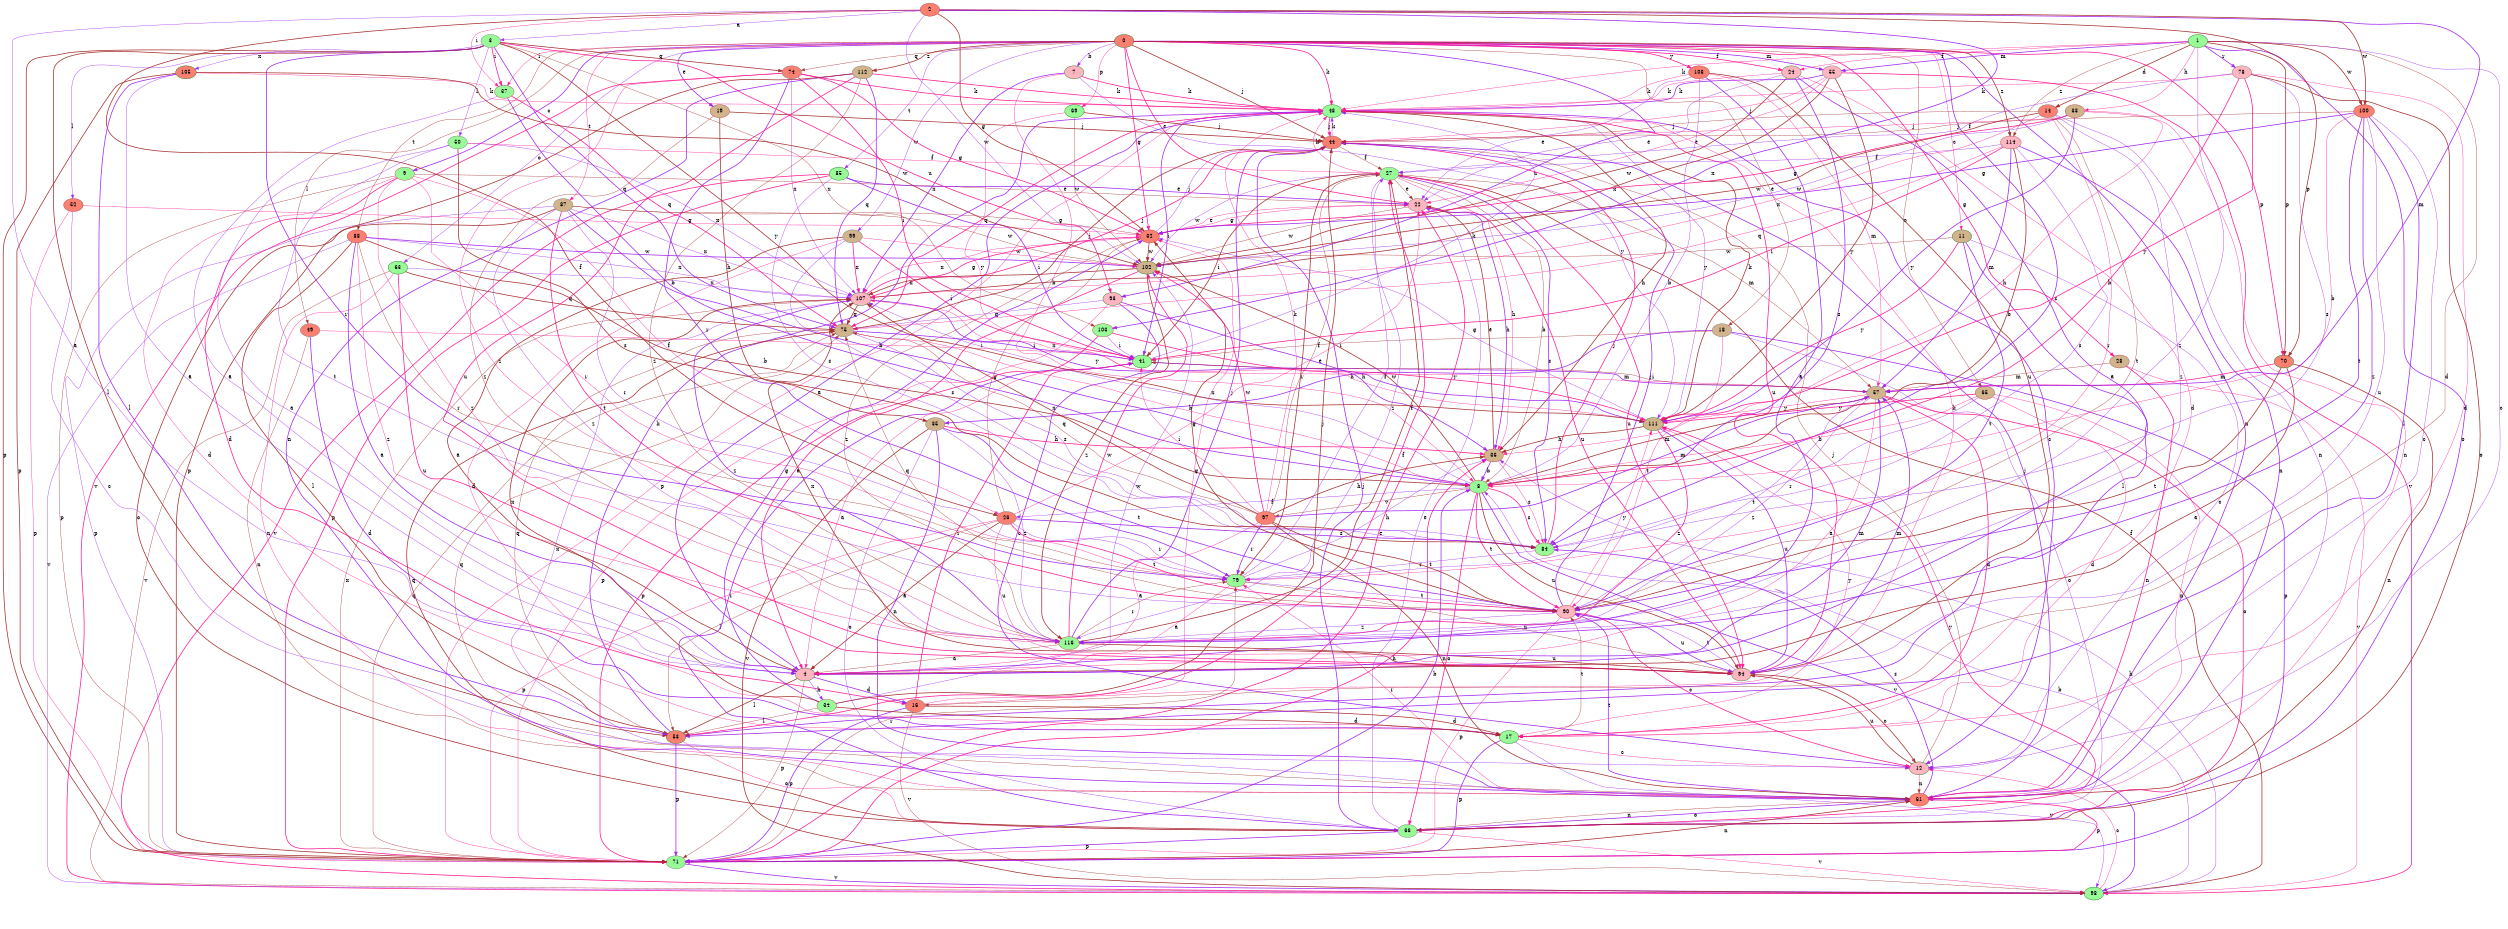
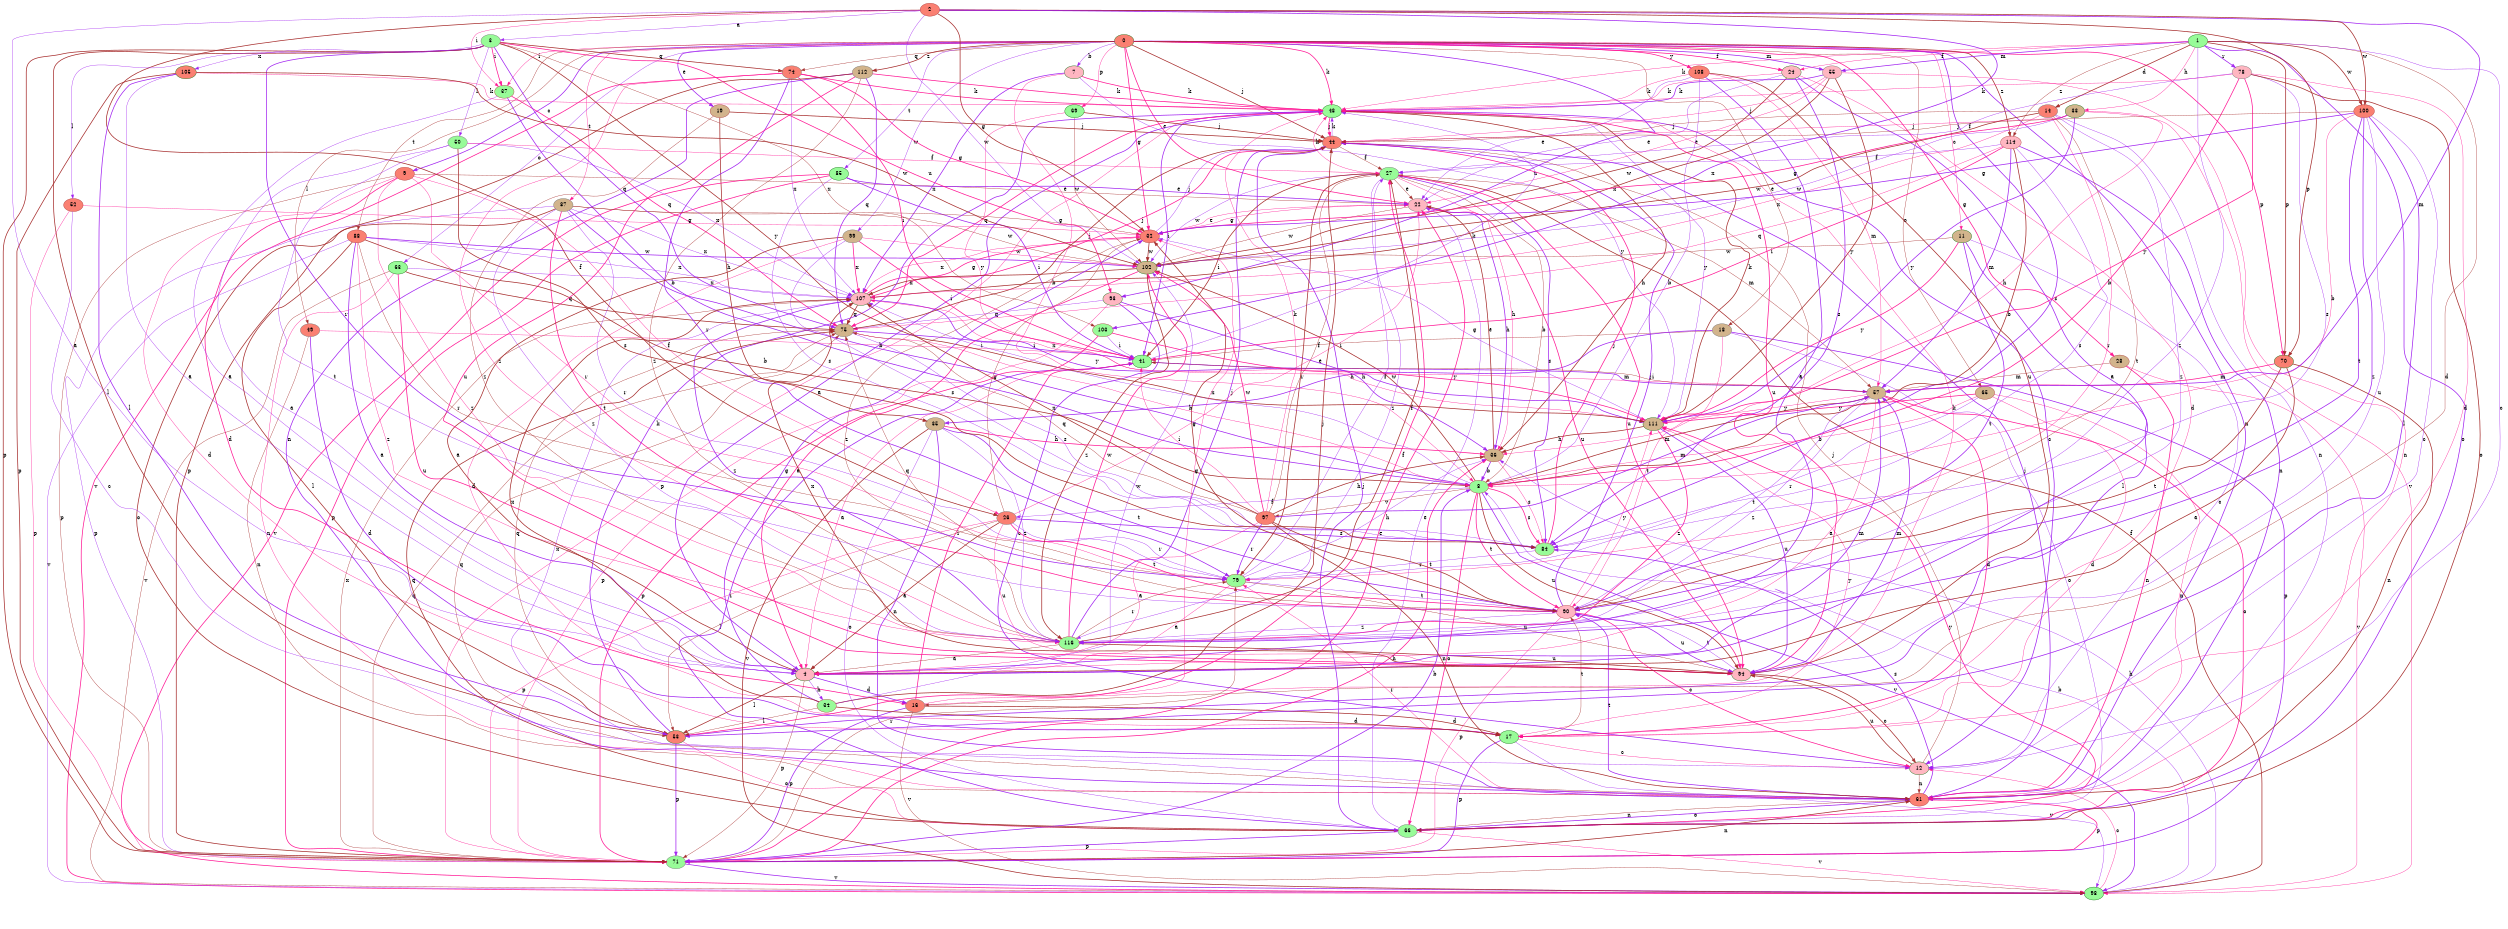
  strict digraph {
    node [color=darkgreen fillcolor=palegreen style=filled]
    edge [color=purple style=bold]
    0 [fillcolor=salmon]
    7 [fillcolor=lightpink]
-   9 [color=brown]
+   9 [color=brown fillcolor=salmon]
    11 [fillcolor=tan]
    18 [color=gray40 fillcolor=tan]
    19 [color=brown fillcolor=tan]
    22 [color=gray40 fillcolor=lightpink]
    24 [fillcolor=lightpink]
    28 [color=brown fillcolor=tan]
    32 [color=brown fillcolor=salmon]
    37 [color=brown]
    44 [color=gray40 fillcolor=salmon]
    48
    49 [color=gray40 fillcolor=salmon]
    55 [color=gray40 fillcolor=lightpink]
    61 [color=brown fillcolor=salmon]
    63
    65 [color=brown fillcolor=tan]
    69
    70 [fillcolor=salmon]
    74 [color=gray40 fillcolor=salmon]
    84 [color=brown]
    85
    87 [color=gray40 fillcolor=tan]
    88 [color=brown fillcolor=salmon]
    93 [fillcolor=lightpink]
    99 [color=gray40 fillcolor=tan]
    108 [color=brown fillcolor=salmon]
    112 [color=gray40 fillcolor=tan]
    114 [color=brown fillcolor=lightpink]
    111 [fillcolor=tan]
    8 [color=brown]
    107 [fillcolor=lightpink]
    16 [color=gray40 fillcolor=salmon]
    116 [color=brown]
    26 [color=gray40 fillcolor=salmon]
    71 [color=gray40]
    79 [color=brown]
    17
    12 [fillcolor=lightpink]
    102 [fillcolor=tan]
    53 [fillcolor=salmon]
    90 [color=brown fillcolor=lightpink]
    66 [color=gray40]
    41
    35 [color=gray40 fillcolor=tan]
    94 [fillcolor=lightpink]
    36 [color=brown fillcolor=tan]
    4 [fillcolor=lightpink]
    57 [color=gray40 fillcolor=tan]
    98
    75 [color=gray40 fillcolor=tan]
    27 [color=gray40]
    1
    14 [color=gray40 fillcolor=salmon]
-   33 [color=brown fillcolor=tan]
+   33 [fillcolor=tan]
    78 [color=gray40 fillcolor=lightpink]
    100 [color=brown fillcolor=salmon]
    2 [color=brown fillcolor=salmon]
    3 [color=gray40]
    103 [color=brown]
    50 [color=gray40]
    52 [color=brown fillcolor=salmon]
    105 [fillcolor=salmon]
    34 [color=brown]
    97 [color=brown fillcolor=salmon]
    0 -> 7 [label=b style=solid]
    0 -> 9 [label=c]
    0 -> 11 [color=deeppink label=c style=solid]
    0 -> 18 [color=brown label=e style=solid]
    0 -> 19 [label=e]
    0 -> 22 [color=deeppink label=e]
    0 -> 24 [color=deeppink label=f]
    0 -> 28 [color=deeppink label=g]
    0 -> 32 [color=deeppink label=g]
    0 -> 37 [color=deeppink label=i style=solid]
    0 -> 44 [color=brown label=j]
    0 -> 48 [color=deeppink label=k]
    0 -> 49 [color=brown label=l style=solid]
    0 -> 55 [label=m]
    0 -> 61 [label=n]
    0 -> 63 [label=o style=solid]
    0 -> 65 [color=brown label=o style=solid]
    0 -> 69 [color=deeppink label=p style=solid]
    0 -> 70 [color=deeppink label=p]
    0 -> 74 [color=brown label=q style=solid]
    0 -> 84 [label=s]
    0 -> 85 [label=t style=solid]
    0 -> 87 [color=deeppink label=t style=solid]
    0 -> 88 [color=brown label=t style=solid]
    0 -> 93 [label=u]
    0 -> 99 [label=w style=solid]
    0 -> 108 [color=deeppink label=y]
    0 -> 112 [color=brown label=z]
    0 -> 114 [color=brown label=z]
    7 -> 48 [color=deeppink label=k]
    7 -> 111 [label=y style=solid]
    7 -> 8 [color=deeppink label=b style=solid]
    7 -> 107 [label=x]
    9 -> 22 [color=brown label=e style=solid]
    9 -> 16 [color=deeppink label=d]
    9 -> 116 [color=deeppink label=z style=solid]
    9 -> 26 [color=deeppink label=f style=solid]
    9 -> 71 [color=brown label=p style=solid]
    9 -> 79 [color=deeppink label=r style=solid]
    9 -> 17 [color=deeppink label=d style=solid]
    11 -> 111 [color=deeppink label=y]
    11 -> 12 [label=c style=solid]
    11 -> 102 [color=brown label=w style=solid]
    11 -> 53 [label=l]
    11 -> 90 [label=t]
    18 -> 71 [label=p]
    18 -> 90 [color=deeppink label=t style=solid]
    18 -> 66 [label=o style=solid]
    18 -> 41 [color=brown label=i style=solid]
    18 -> 35 [label=h]
    19 -> 44 [color=brown label=j]
    19 -> 116 [color=brown label=z style=solid]
    19 -> 35 [color=brown label=h]
    22 -> 32 [color=deeppink label=g style=solid]
    22 -> 102 [color=brown label=w style=solid]
    22 -> 94 [color=deeppink label=u]
    22 -> 36 [label=h]
    24 -> 22 [label=e style=solid]
    24 -> 48 [color=deeppink label=k style=solid]
    24 -> 84 [label=s]
    24 -> 17 [color=deeppink label=d style=solid]
    24 -> 102 [color=brown label=w]
    24 -> 4 [label=a]
    28 -> 61 [color=deeppink label=n]
    28 -> 57 [color=brown label=m style=solid]
    28 -> 98 [color=deeppink label=v style=solid]
    32 -> 22 [color=deeppink label=e style=solid]
    32 -> 44 [label=j style=solid]
    32 -> 107 [color=deeppink label=x style=solid]
    32 -> 116 [color=brown label=z style=solid]
    32 -> 102 [color=brown label=w]
    37 -> 8 [label=b]
    37 -> 4 [label=a style=solid]
    37 -> 75 [color=deeppink label=q]
    44 -> 48 [label=k style=solid]
    44 -> 27 [color=brown label=f style=solid]
    48 -> 44 [color=deeppink label=j]
    48 -> 111 [label=y style=solid]
    48 -> 71 [color=deeppink label=p style=solid]
    48 -> 12 [label=c]
    48 -> 41 [label=i]
    48 -> 94 [color=deeppink label=u]
    48 -> 36 [color=brown label=h]
    48 -> 4 [label=a]
    48 -> 75 [color=deeppink label=q]
    49 -> 61 [color=brown label=n style=solid]
    49 -> 17 [label=d]
    49 -> 41 [color=deeppink label=i style=solid]
    55 -> 22 [color=deeppink label=e style=solid]
    55 -> 44 [color=deeppink label=j style=solid]
    55 -> 48 [label=k]
    55 -> 111 [color=brown label=y]
    55 -> 107 [color=brown label=x]
-   55 -> 98 [color=deeppink label=v]
+   55 -> 98 [color=deeppink label=v style=solid]
    61 -> 44 [label=j]
    61 -> 84 [label=s]
    61 -> 107 [label=x style=solid]
    61 -> 71 [color=deeppink label=p]
    61 -> 79 [color=deeppink label=r style=solid]
    61 -> 90 [label=t]
    61 -> 66 [label=o]
    61 -> 75 [color=brown label=q style=solid]
    63 -> 61 [color=deeppink label=n style=solid]
    63 -> 107 [label=x style=solid]
    63 -> 94 [color=deeppink label=u]
    63 -> 98 [color=brown label=v style=solid]
    63 -> 75 [color=brown label=q]
    65 -> 61 [color=deeppink label=n style=solid]
    65 -> 111 [color=deeppink label=y]
    65 -> 8 [color=deeppink label=b style=solid]
    65 -> 79 [label=r style=solid]
    65 -> 17 [color=deeppink label=d style=solid]
    69 -> 44 [color=brown label=j]
    69 -> 111 [color=deeppink label=y style=solid]
    69 -> 102 [color=brown label=w style=solid]
    70 -> 61 [color=brown label=n]
    70 -> 90 [color=brown label=t]
    70 -> 4 [color=brown label=a]
    70 -> 57 [color=deeppink label=m]
    74 -> 32 [color=deeppink label=g]
    74 -> 48 [color=deeppink label=k]
    74 -> 107 [label=x style=solid]
    74 -> 116 [color=deeppink label=z style=solid]
    74 -> 79 [label=r]
    74 -> 41 [color=deeppink label=i]
    74 -> 98 [color=deeppink label=v]
    84 -> 44 [color=deeppink label=j]
    84 -> 79 [label=r style=solid]
    85 -> 22 [label=e]
    85 -> 84 [label=s style=solid]
    85 -> 71 [color=deeppink label=p]
    85 -> 41 [label=i]
    85 -> 98 [color=deeppink label=v]
    87 -> 32 [color=brown label=g style=solid]
    87 -> 8 [label=b]
    87 -> 107 [label=x style=solid]
    87 -> 116 [label=z style=solid]
    87 -> 71 [label=p style=solid]
    87 -> 79 [label=r style=solid]
    87 -> 102 [color=brown label=w style=solid]
    87 -> 90 [color=deeppink label=t]
    87 -> 66 [color=brown label=o]
    88 -> 8 [color=brown label=b]
    88 -> 107 [label=x style=solid]
    88 -> 116 [color=deeppink label=z style=solid]
    88 -> 79 [color=brown label=r style=solid]
    88 -> 102 [label=w]
    88 -> 53 [color=brown label=l]
    88 -> 4 [label=a]
    88 -> 98 [label=v style=solid]
    93 -> 71 [color=deeppink label=p style=solid]
    93 -> 12 [label=c]
    93 -> 36 [label=h]
    93 -> 75 [label=q style=solid]
    99 -> 84 [label=s style=solid]
    99 -> 107 [color=deeppink label=x]
    99 -> 17 [color=deeppink label=d style=solid]
    99 -> 102 [color=deeppink label=w style=solid]
    99 -> 41 [color=deeppink label=i]
    99 -> 4 [color=brown label=a]
    108 -> 22 [label=e style=solid]
    108 -> 48 [color=deeppink label=k style=solid]
    108 -> 8 [label=b style=solid]
    108 -> 94 [color=brown label=u]
    108 -> 4 [label=a]
    108 -> 57 [color=deeppink label=m style=solid]
    112 -> 48 [color=deeppink label=k]
    112 -> 61 [label=n]
    112 -> 116 [color=brown label=z style=solid]
    112 -> 71 [color=brown label=p]
    112 -> 94 [color=deeppink label=u]
    112 -> 75 [label=q]
    114 -> 61 [label=n]
    114 -> 84 [label=s style=solid]
    114 -> 8 [color=brown label=b]
    114 -> 41 [color=deeppink label=i]
    114 -> 57 [label=m]
    114 -> 75 [color=deeppink label=q style=solid]
    114 -> 27 [label=f style=solid]
    111 -> 32 [label=g style=solid]
    111 -> 48 [color=brown label=k]
    111 -> 116 [color=deeppink label=z]
    111 -> 94 [label=u]
    111 -> 36 [color=brown label=h]
    8 -> 84 [color=deeppink label=s]
    8 -> 107 [label=x style=solid]
    8 -> 26 [label=f style=solid]
    8 -> 102 [color=brown label=w]
    8 -> 90 [color=deeppink label=t]
    8 -> 66 [color=deeppink label=o]
    8 -> 94 [color=brown label=u]
    8 -> 57 [color=brown label=m]
    8 -> 98 [label=v]
    8 -> 97 [color=brown label=v style=solid]
    107 -> 32 [color=deeppink label=g]
    107 -> 44 [color=deeppink label=j]
    107 -> 111 [label=y]
    107 -> 116 [label=z]
    107 -> 75 [color=brown label=q]
    16 -> 32 [color=deeppink label=g style=solid]
    16 -> 48 [color=deeppink label=k style=solid]
    16 -> 71 [label=p]
    16 -> 17 [color=brown label=d]
    16 -> 41 [color=deeppink label=i]
    16 -> 98 [color=brown label=v style=solid]
    116 -> 44 [label=j]
    116 -> 79 [color=brown label=r style=solid]
    116 -> 102 [color=deeppink label=w]
    116 -> 94 [color=brown label=u]
    116 -> 4 [color=brown label=a style=solid]
    116 -> 27 [color=brown label=f]
    26 -> 22 [color=deeppink label=e style=solid]
    26 -> 32 [color=brown label=g style=solid]
    26 -> 84 [label=s]
    26 -> 71 [color=deeppink label=p style=solid]
    26 -> 79 [label=r style=solid]
    26 -> 53 [color=brown label=l style=solid]
    26 -> 90 [color=deeppink label=t]
    26 -> 94 [color=deeppink label=u style=solid]
    26 -> 4 [color=brown label=a]
    71 -> 22 [color=deeppink label=e]
    71 -> 61 [color=brown label=n]
    71 -> 8 [label=b]
    71 -> 107 [color=brown label=x style=solid]
    71 -> 79 [color=brown label=r style=solid]
    71 -> 36 [color=deeppink label=h]
    71 -> 98 [label=v]
    71 -> 75 [color=brown label=q style=solid]
    79 -> 90 [label=t style=solid]
    79 -> 94 [color=brown label=u style=solid]
    79 -> 36 [label=h style=solid]
    79 -> 4 [color=deeppink label=a style=solid]
    79 -> 27 [label=f style=solid]
    17 -> 111 [color=deeppink label=y style=solid]
    17 -> 71 [label=p]
    17 -> 12 [color=deeppink label=c style=solid]
    17 -> 90 [color=brown label=t style=solid]
    17 -> 98 [label=v style=solid]
    12 -> 44 [color=brown label=j style=solid]
    12 -> 61 [color=brown label=n style=solid]
    12 -> 94 [color=brown label=u]
    102 -> 107 [color=brown label=x]
    102 -> 116 [color=brown label=z]
    102 -> 4 [color=deeppink label=a]
    53 -> 48 [label=k]
    53 -> 71 [label=p]
    53 -> 66 [color=deeppink label=o style=solid]
    53 -> 75 [color=brown label=q style=solid]
    53 -> 27 [color=deeppink label=f]
    90 -> 32 [color=brown label=g]
    90 -> 44 [label=j]
    90 -> 111 [color=deeppink label=y style=solid]
    90 -> 116 [label=z style=solid]
    90 -> 71 [color=deeppink label=p style=solid]
    90 -> 12 [color=deeppink label=c]
    90 -> 94 [label=u]
    90 -> 75 [color=brown label=q style=solid]
    66 -> 22 [label=e style=solid]
    66 -> 44 [label=j]
    66 -> 61 [color=brown label=n style=solid]
    66 -> 111 [color=deeppink label=y]
    66 -> 71 [label=p]
    66 -> 41 [label=i]
    66 -> 98 [color=deeppink label=v style=solid]
    66 -> 75 [color=brown label=q]
    41 -> 48 [label=k style=solid]
    41 -> 4 [color=deeppink label=a style=solid]
    41 -> 57 [label=m]
    35 -> 61 [label=n]
    35 -> 116 [label=z style=solid]
    35 -> 90 [label=t]
    35 -> 66 [label=o style=solid]
    35 -> 36 [color=deeppink label=h]
    35 -> 98 [color=brown label=v]
    94 -> 107 [color=brown label=x]
    94 -> 12 [color=brown label=c]
    94 -> 90 [label=t style=solid]
    94 -> 57 [label=m]
    36 -> 22 [color=brown label=e]
    36 -> 84 [color=deeppink label=s style=solid]
    36 -> 8 [label=b]
    4 -> 16 [label=d]
    4 -> 71 [color=brown label=p style=solid]
    4 -> 53 [color=brown label=l]
    4 -> 57 [label=m]
    4 -> 34 [label=h style=solid]
    57 -> 111 [color=deeppink label=y style=solid]
    57 -> 107 [color=deeppink label=x style=solid]
    57 -> 116 [label=z style=solid]
    57 -> 17 [color=deeppink label=d]
    57 -> 90 [label=t style=solid]
    57 -> 66 [color=deeppink label=o]
    57 -> 41 [color=brown label=i style=solid]
    57 -> 4 [color=deeppink label=a style=solid]
    98 -> 8 [label=b style=solid]
    98 -> 12 [color=deeppink label=c style=solid]
    98 -> 36 [label=h style=solid]
    98 -> 27 [color=brown label=f]
    75 -> 44 [color=brown label=j]
    75 -> 84 [label=s style=solid]
    75 -> 8 [color=deeppink label=b style=solid]
    75 -> 41 [label=i]
    27 -> 22 [color=brown label=e style=solid]
    27 -> 48 [color=deeppink label=k style=solid]
    27 -> 84 [label=s]
    27 -> 8 [color=brown label=b style=solid]
    27 -> 116 [label=z style=solid]
    27 -> 79 [color=brown label=r]
    27 -> 102 [label=w style=solid]
    27 -> 41 [color=brown label=i]
    27 -> 94 [color=deeppink label=u]
    27 -> 36 [color=deeppink label=h style=solid]
    27 -> 57 [color=brown label=m style=solid]
    1 -> 24 [color=deeppink label=f style=solid]
    1 -> 48 [color=deeppink label=k style=solid]
    1 -> 55 [label=m]
    1 -> 70 [color=brown label=p]
    1 -> 114 [color=brown label=z style=solid]
    1 -> 16 [color=brown label=d style=solid]
    1 -> 116 [label=z style=solid]
    1 -> 12 [label=c style=solid]
    1 -> 66 [label=o]
    1 -> 14 [color=brown label=d]
    1 -> 33 [color=deeppink label=h style=solid]
    1 -> 78 [label=r]
    1 -> 100 [color=brown label=w]
    14 -> 44 [color=brown label=j style=solid]
    14 -> 61 [label=n style=solid]
    14 -> 107 [color=deeppink label=x style=solid]
    14 -> 116 [label=z style=solid]
    14 -> 79 [color=deeppink label=r style=solid]
    14 -> 102 [color=brown label=w]
    14 -> 90 [color=brown label=t style=solid]
    33 -> 32 [color=deeppink label=g]
    33 -> 44 [color=deeppink label=j style=solid]
    33 -> 61 [color=deeppink label=n style=solid]
    33 -> 111 [label=y]
    33 -> 102 [label=w style=solid]
    33 -> 36 [color=deeppink label=h style=solid]
    78 -> 48 [color=deeppink label=k style=solid]
    78 -> 84 [label=s style=solid]
    78 -> 111 [color=deeppink label=y]
    78 -> 8 [color=deeppink label=b]
    78 -> 17 [color=deeppink label=d style=solid]
    78 -> 66 [color=brown label=o]
    78 -> 27 [label=f style=solid]
    100 -> 32 [label=g]
    100 -> 44 [color=brown label=j style=solid]
    100 -> 8 [color=deeppink label=b style=solid]
    100 -> 116 [label=z]
    100 -> 12 [label=c style=solid]
    100 -> 53 [label=l]
    100 -> 90 [label=t]
    100 -> 94 [label=u style=solid]
    2 -> 32 [color=brown label=g]
    2 -> 37 [color=deeppink label=i style=solid]
    2 -> 70 [color=brown label=p]
    2 -> 26 [color=brown label=f]
    2 -> 102 [label=w style=solid]
    2 -> 4 [label=a style=solid]
    2 -> 57 [label=m]
    2 -> 100 [color=brown label=w]
    2 -> 3 [label=a style=solid]
    2 -> 103 [label=x]
    3 -> 37 [color=deeppink label=i]
    3 -> 74 [color=brown label=q]
    3 -> 93 [color=deeppink label=u]
    3 -> 111 [color=brown label=y]
    3 -> 71 [color=brown label=p]
    3 -> 79 [label=r]
    3 -> 53 [color=brown label=l]
    3 -> 75 [label=q]
    3 -> 103 [color=brown label=x style=solid]
    3 -> 50 [label=l style=solid]
    3 -> 52 [label=l style=solid]
    3 -> 105 [label=x style=solid]
    103 -> 111 [color=deeppink label=y]
    103 -> 71 [color=deeppink label=p]
    103 -> 41 [label=i style=solid]
    50 -> 84 [color=brown label=s]
    50 -> 107 [label=x style=solid]
    50 -> 90 [label=t style=solid]
    50 -> 4 [label=a style=solid]
    50 -> 27 [color=deeppink label=f style=solid]
    52 -> 32 [color=deeppink label=g style=solid]
    52 -> 71 [color=deeppink label=p style=solid]
    52 -> 12 [label=c style=solid]
    105 -> 48 [color=deeppink label=k style=solid]
    105 -> 71 [color=brown label=p]
    105 -> 102 [color=brown label=w]
    105 -> 53 [label=l]
    105 -> 4 [label=a style=solid]
    34 -> 32 [label=g]
    34 -> 44 [color=brown label=j]
    34 -> 107 [color=brown label=x]
    34 -> 17 [color=brown label=d]
    34 -> 102 [label=w style=solid]
    34 -> 53 [color=brown label=l style=solid]
    97 -> 48 [color=deeppink label=k style=solid]
    97 -> 61 [color=brown label=n]
    97 -> 107 [color=brown label=x]
    97 -> 79 [label=r]
    97 -> 102 [color=deeppink label=w]
    97 -> 90 [color=brown label=t]
    97 -> 41 [color=deeppink label=i style=solid]
    97 -> 36 [color=brown label=h]
    97 -> 4 [color=deeppink label=a style=solid]
    97 -> 57 [label=m]
    97 -> 75 [color=brown label=q style=solid]
    97 -> 27 [color=brown label=f style=solid]
  }
